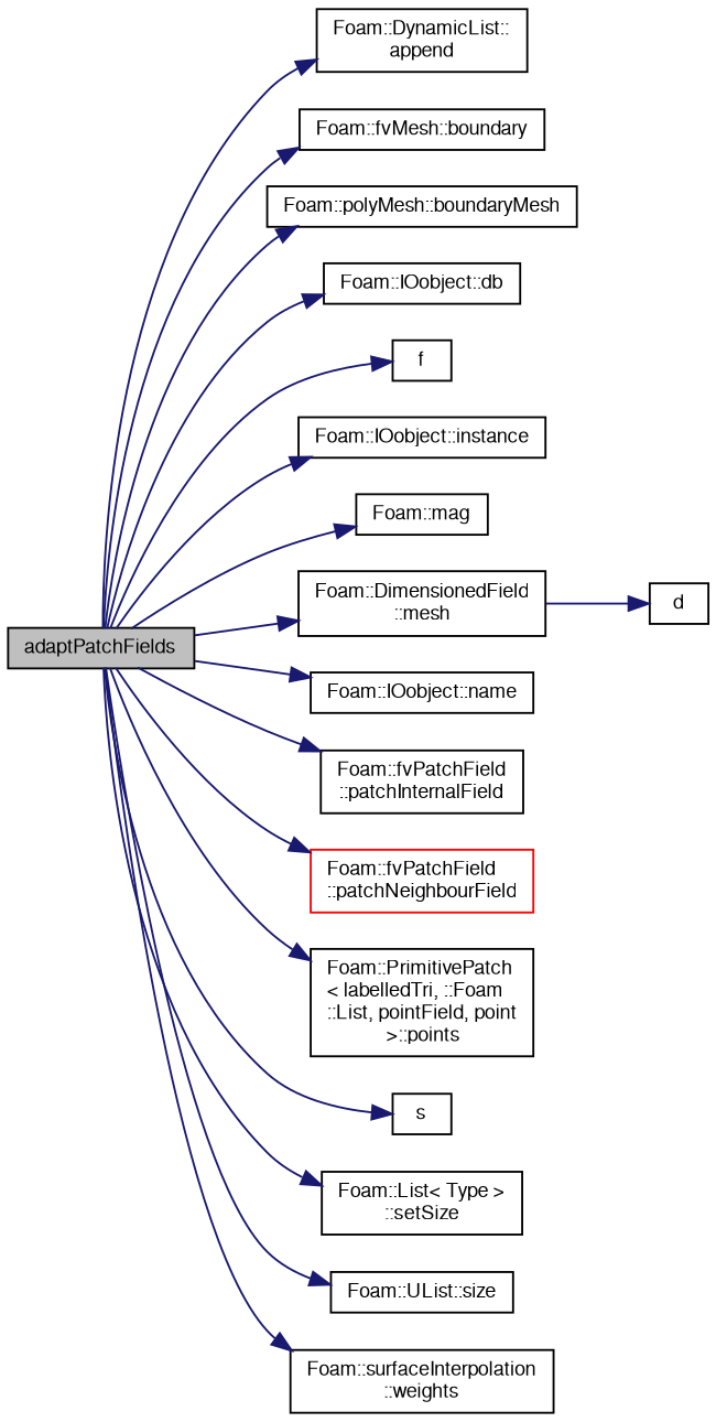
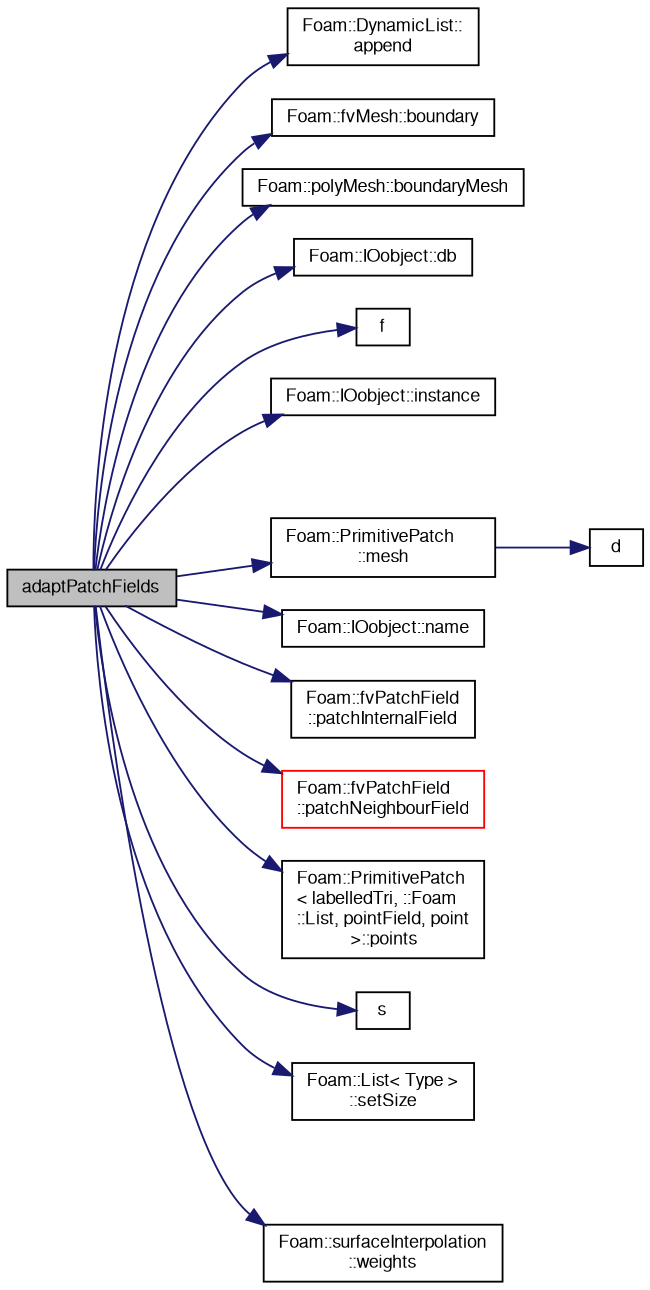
  digraph {
    rankdir=LR
    node [color=black fontname=FreeSans fontsize=10 shape=record]
    edge [color=midnightblue fontname=FreeSans fontsize=10 labelfontname=FreeSans labelfontsize=10 style=solid]
    n1 [fillcolor=grey75 fontcolor=black height=0.2 label=adaptPatchFields style=filled width=0.4]
    n2 [height=0.2 label="Foam::DynamicList::\lappend" width=0.4]
    n3 [height=0.2 label="Foam::fvMesh::boundary" width=0.4]
    n4 [height=0.2 label="Foam::polyMesh::boundaryMesh" width=0.4]
    n5 [height=0.2 label="Foam::IOobject::db" width=0.4]
    n6 [height=0.2 label=f width=0.4]
    n7 [height=0.2 label="Foam::IOobject::instance" width=0.4]
-   n8 [height=0.2 label="Foam::mag" width=0.4]
-   n9 [height=0.2 label="Foam::DimensionedField\l::mesh" width=0.4]
+   n9 [height=0.2 label="Foam::PrimitivePatch\l::mesh" width=0.4]
    n10 [height=0.2 label="Foam::IOobject::name" width=0.4]
    n11 [height=0.2 label="Foam::fvPatchField\l::patchInternalField" width=0.4]
    n12 [color=red height=0.2 label="Foam::fvPatchField\l::patchNeighbourField" width=0.4]
    n13 [height=0.2 label="Foam::PrimitivePatch\l\< labelledTri, ::Foam\l::List, pointField, point\l \>::points" width=0.4]
    n14 [height=0.2 label=s width=0.4]
    n15 [height=0.2 label="Foam::List\< Type \>\l::setSize" width=0.4]
-   n16 [height=0.2 label="Foam::UList::size" width=0.4]
    n17 [height=0.2 label="Foam::surfaceInterpolation\l::weights" width=0.4]
    n18 [height=0.2 label=d width=0.4]
    n1 -> n2
    n1 -> n3
    n1 -> n4
    n1 -> n5
    n1 -> n6
    n1 -> n7
-   n1 -> n8
    n1 -> n9
    n1 -> n10
    n1 -> n11
    n1 -> n12
    n1 -> n13
    n1 -> n14
    n1 -> n15
-   n1 -> n16
    n1 -> n17
    n9 -> n18
  }
